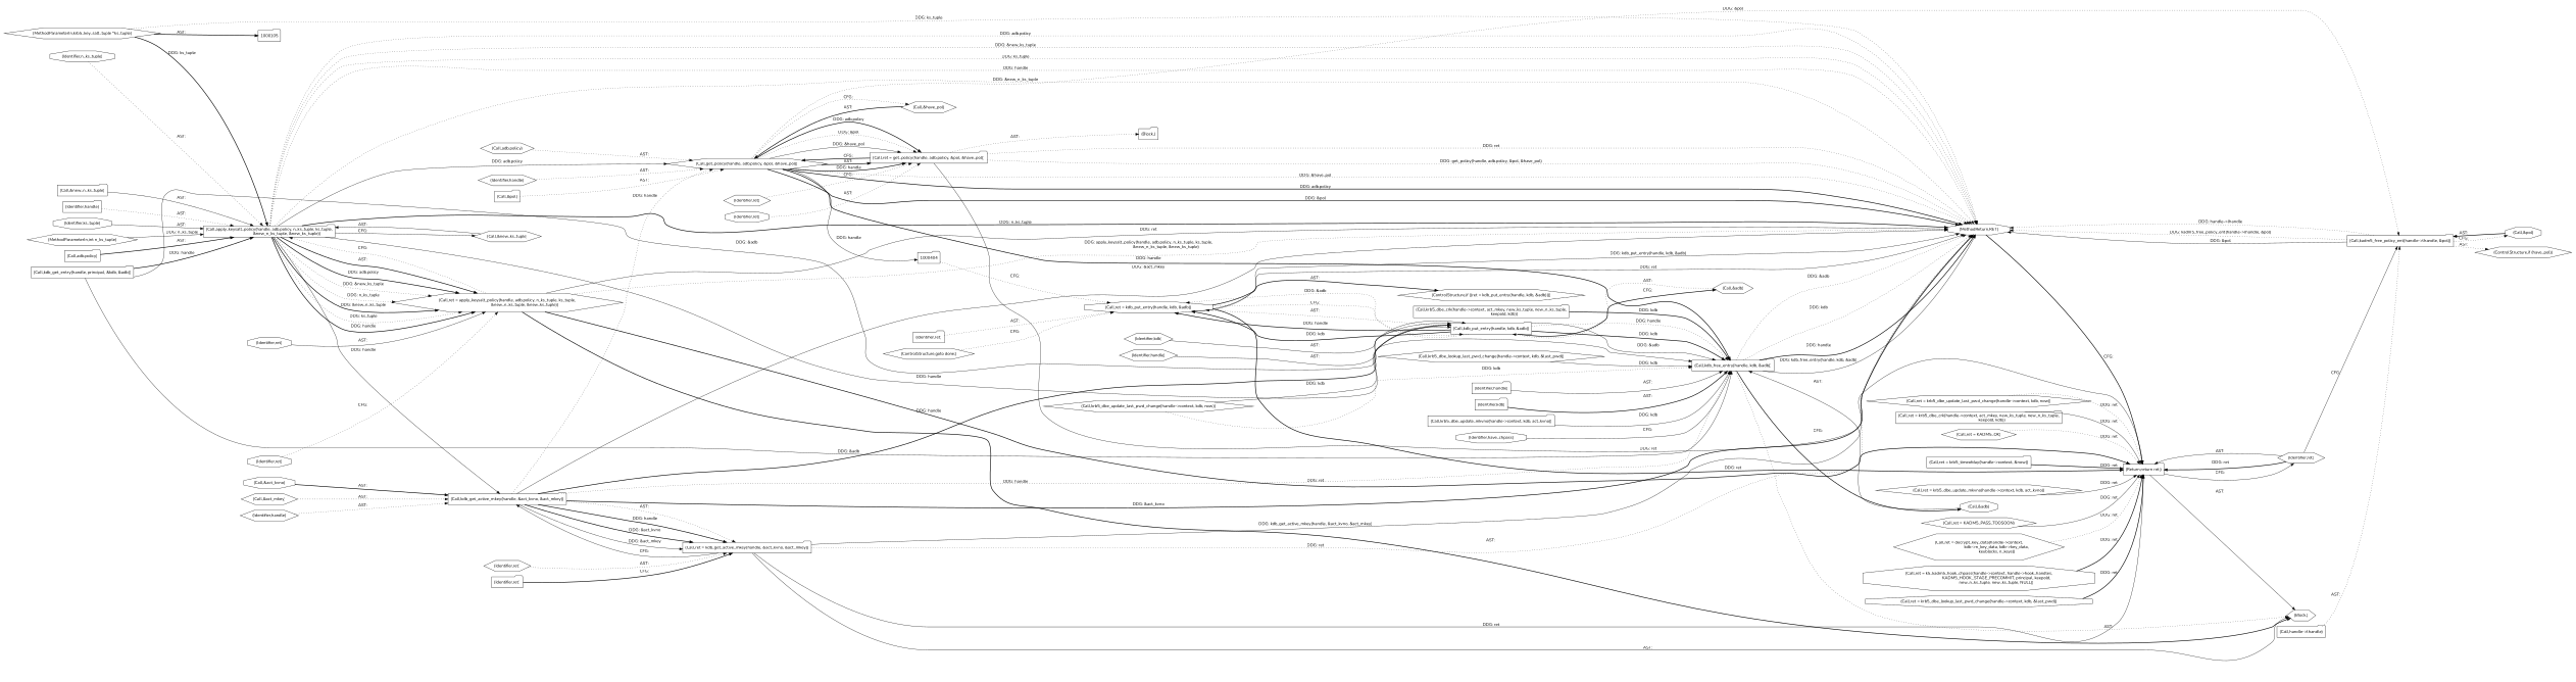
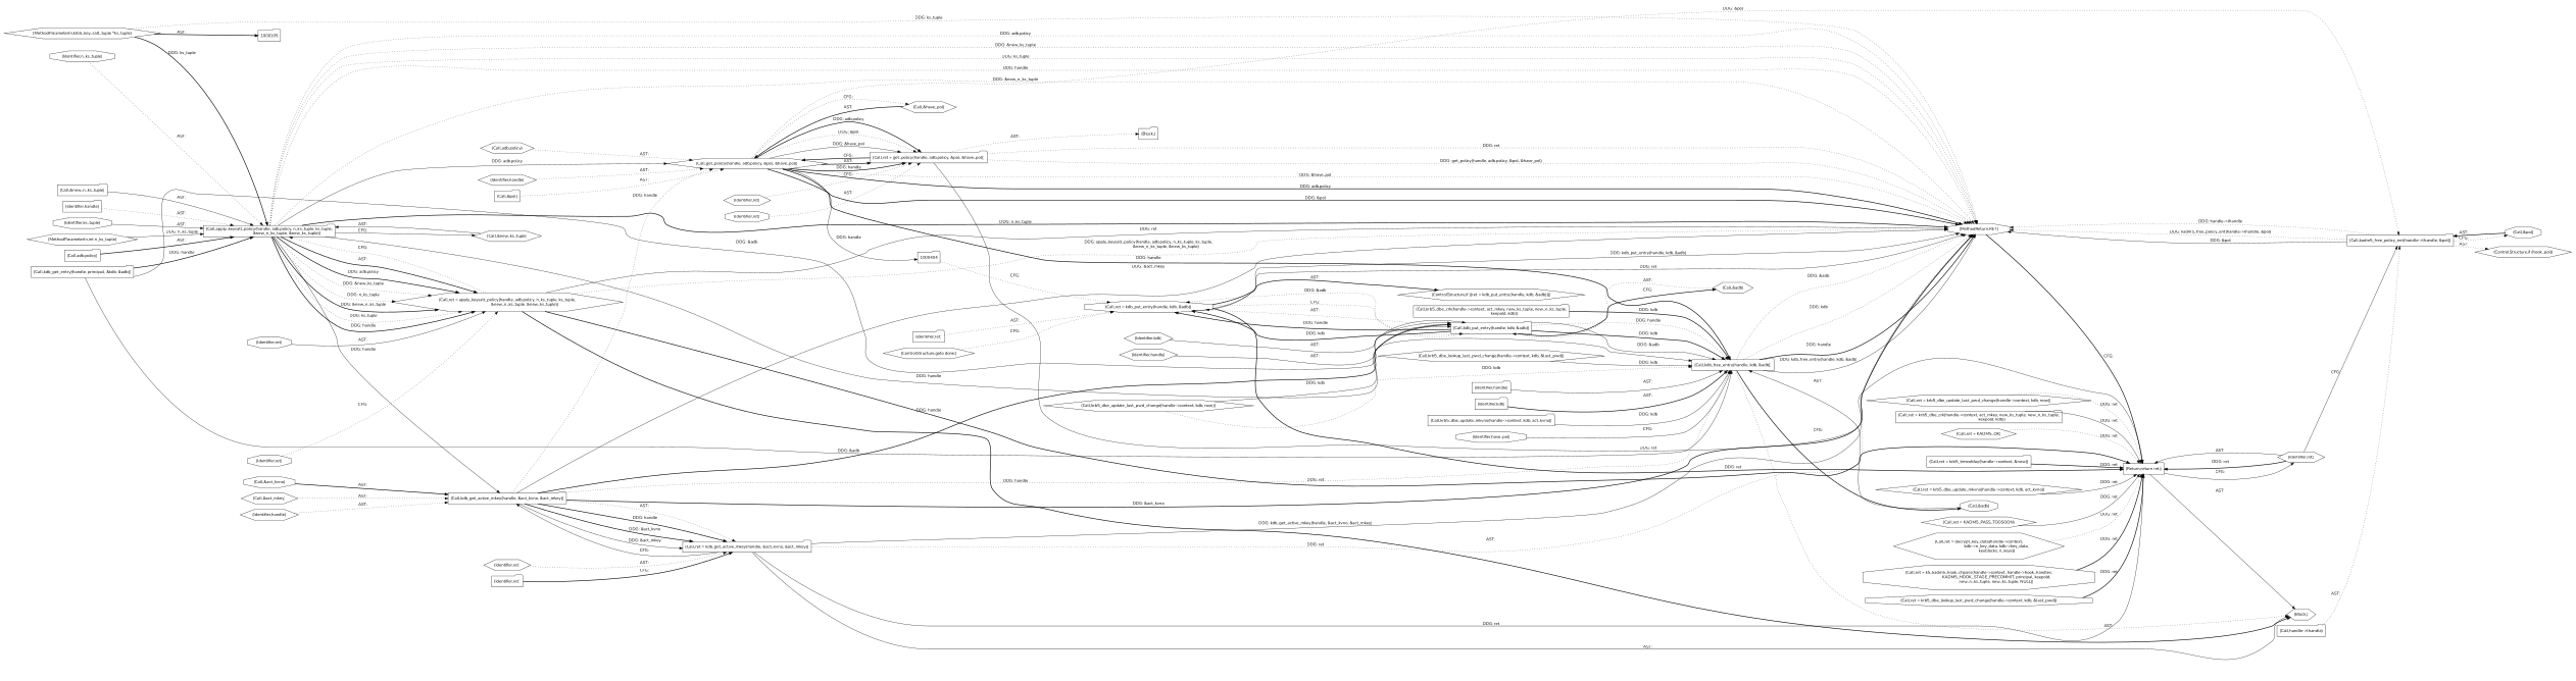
  digraph {
    fontname=Nunito
    rankdir=LR
    node [fontname=Nunito shape=hexagon]
    edge [fontname=Nunito style=dotted]
    n1 [label="(MethodParameterIn,krb5_key_salt_tuple *ks_tuple)"]
    n2 [label="(Call,apply_keysalt_policy(handle, adb.policy, n_ks_tuple, ks_tuple,\n                               &new_n_ks_tuple, &new_ks_tuple))" shape=folder]
    n3 [label="(MethodReturn,RET)" shape=octagon]
    1000105 [shape=folder]
    n5 [label="(Call,ret = apply_keysalt_policy(handle, adb.policy, n_ks_tuple, ks_tuple,\n                               &new_n_ks_tuple, &new_ks_tuple))"]
    n6 [label="(Call,kdb_get_active_mkey(handle, &act_kvno, &act_mkey))" shape=folder]
    n7 [label="(Call,get_policy(handle, adb.policy, &pol, &have_pol))"]
    n8 [label="(Call,kdb_free_entry(handle, kdb, &adb))" shape=folder]
    n9 [label="(Call,&new_ks_tuple)"]
    n10 [label="(Return,return ret;)" shape=folder]
    n11 [label="(Block,)"]
    n12 [label="(Call,ret = kdb_get_active_mkey(handle, &act_kvno, &act_mkey))" shape=folder]
    n13 [label="(Call,kdb_put_entry(handle, kdb, &adb))" shape=folder]
    n14 [label="(Call,ret = get_policy(handle, adb.policy, &pol, &have_pol))" shape=folder]
    n15 [label="(Call,kadm5_free_policy_ent(handle->lhandle, &pol))" shape=folder]
    n16 [label="(Call,&have_pol)"]
    1000404 [shape=folder]
    n18 [label="(Call,&adb)" shape=octagon]
    n19 [label="(Identifier,ret)"]
    n20 [label="(Call,ret = kdb_put_entry(handle, kdb, &adb))" shape=octagon]
    n21 [label="(Call,&adb)"]
    n22 [label="(Call,&act_mkey)"]
    n23 [label="(Block,)" shape=folder]
    n24 [label="(Call,&pol)" shape=octagon]
-   n25 [label="(ControlStructure,if (have_pol))"]
+   n25 [label="(ControlStructure,if (hook_pol))"]
    n26 [label="(ControlStructure,if ((ret = kdb_put_entry(handle, kdb, &adb))))"]
    n27 [label="(Identifier,ret)" shape=octagon]
    n28 [label="(Call,adb.policy)" shape=folder]
    n29 [label="(Call,ret = KADM5_OK)"]
    n30 [label="(Call,&pol)" shape=folder]
    n31 [label="(Identifier,n_ks_tuple)" shape=octagon]
    n32 [label="(Call,krb5_dbe_crk(handle->context, act_mkey, new_ks_tuple, new_n_ks_tuple,\n                       keepold, kdb))" shape=folder]
    n33 [label="(Call,krb5_dbe_lookup_last_pwd_change(handle->context, kdb, &last_pwd))"]
    n34 [label="(Call,ret = krb5_dbe_update_last_pwd_change(handle->context, kdb, now))"]
    n35 [label="(Identifier,handle)"]
    n36 [label="(Identifier,handle)" shape=folder]
    n37 [label="(Identifier,ret)"]
    n38 [label="(Call,adb.policy)"]
    n39 [label="(Identifier,kdb)" shape=folder]
    n40 [label="(Call,&new_n_ks_tuple)" shape=folder]
    n41 [label="(Identifier,ret)" shape=octagon]
    n42 [label="(Call,krb5_dbe_update_mkvno(handle->context, kdb, act_kvno))" shape=folder]
    n43 [label="(Call,ret = krb5_timeofday(handle->context, &now))" shape=folder]
    n44 [label="(Identifier,handle)"]
    n45 [label="(Identifier,handle)" shape=folder]
    n46 [label="(Identifier,ret)" shape=octagon]
    n47 [label="(Identifier,ret)" shape=folder]
    n48 [label="(Identifier,handle)"]
    n49 [label="(Call,handle->lhandle)" shape=folder]
    n50 [label="(Identifier,kdb)"]
    n51 [label="(Identifier,ret)" shape=folder]
    n52 [label="(Call,kdb_get_entry(handle, principal, &kdb, &adb))" shape=folder]
    n53 [label="(Call,krb5_dbe_update_last_pwd_change(handle->context, kdb, now))"]
    n54 [label="(Call,ret = krb5_dbe_update_mkvno(handle->context, kdb, act_kvno))"]
    n55 [label="(Call,ret = KADM5_PASS_TOOSOON)"]
    n56 [label="(Call,ret = decrypt_key_data(handle->context,\n                               kdb->n_key_data, kdb->key_data,\n                                keyblocks, n_keys))"]
    n57 [label="(Identifier,ks_tuple)" shape=octagon]
    n58 [label="(Call,ret = k5_kadm5_hook_chpass(handle->context, handle->hook_handles,\n                               KADM5_HOOK_STAGE_PRECOMMIT, principal, keepold,\n                               new_n_ks_tuple, new_ks_tuple, NULL))" shape=octagon]
    n59 [label="(ControlStructure,goto done;)"]
    n60 [label="(Call,ret = krb5_dbe_lookup_last_pwd_change(handle->context, kdb, &last_pwd))" shape=octagon]
    n61 [label="(MethodParameterIn,int n_ks_tuple)"]
    n62 [label="(Identifier,ret)"]
    n63 [label="(Call,&act_kvno)" shape=octagon]
-   n64 [label="(Identifier,have_chpass)" shape=octagon]
+   n64 [label="(Identifier,have_pol)" shape=octagon]
    n65 [label="(Call,ret = krb5_dbe_crk(handle->context, act_mkey, new_ks_tuple, new_n_ks_tuple,\n                       keepold, kdb))" shape=folder]
    n1 -> n2 [label="DDG: ks_tuple" style=bold]
    n1 -> n3 [label="DDG: ks_tuple"]
    n1 -> 1000105 [label="AST: " style=bold]
    n2 -> n3 [label="DDG: adb.policy"]
    n2 -> n3 [label="DDG: &new_ks_tuple"]
    n2 -> n3 [label="DDG: ks_tuple"]
    n2 -> n3 [label="DDG: handle"]
    n2 -> n3 [label="DDG: &new_n_ks_tuple"]
    n2 -> n3 [label="DDG: n_ks_tuple" style=bold]
    n2 -> n5 [label="AST: " style=bold]
    n2 -> n5 [label="DDG: adb.policy" style=bold]
    n2 -> n5 [label="DDG: &new_ks_tuple"]
    n2 -> n5 [label="DDG: n_ks_tuple"]
    n2 -> n5 [label="DDG: &new_n_ks_tuple" style=bold]
    n2 -> n5 [label="DDG: ks_tuple"]
    n2 -> n5 [label="DDG: handle" style=bold]
    n2 -> n6 [label="DDG: handle" style=solid]
    n2 -> n7 [label="DDG: adb.policy" style=solid]
    n2 -> n8 [label="DDG: handle" style=solid]
    n2 -> n9 [label="CFG: " style=solid]
    n3 -> n10 [label="CFG: " style=bold]
    n5 -> n2 [label="CFG: "]
    n5 -> n3 [label="DDG: ret" style=solid]
    n5 -> n3 [label="DDG: apply_keysalt_policy(handle, adb.policy, n_ks_tuple, ks_tuple,\n                               &new_n_ks_tuple, &new_ks_tuple)"]
    n5 -> n10 [label="DDG: ret" style=bold]
    n5 -> n11 [label="AST: " style=bold]
    n6 -> n3 [label="DDG: &act_kvno" style=bold]
    n6 -> n3 [label="DDG: &act_mkey" style=solid]
    n6 -> n7 [label="DDG: handle"]
    n6 -> n8 [label="DDG: handle"]
    n6 -> n12 [label="AST: "]
    n6 -> n12 [label="DDG: handle" style=bold]
    n6 -> n12 [label="DDG: &act_kvno" style=bold]
    n6 -> n12 [label="DDG: &act_mkey" style=solid]
    n6 -> n13 [label="DDG: handle" style=bold]
    n7 -> n3 [label="DDG: &pol" style=bold]
    n7 -> n3 [label="DDG: &have_pol"]
    n7 -> n3 [label="DDG: adb.policy" style=bold]
    n7 -> n8 [label="DDG: handle" style=bold]
    n7 -> n14 [label="AST: " style=bold]
    n7 -> n14 [label="DDG: handle" style=bold]
    n7 -> n14 [label="DDG: adb.policy" style=bold]
    n7 -> n14 [label="DDG: &pol"]
    n7 -> n14 [label="DDG: &have_pol" style=solid]
    n7 -> n15 [label="DDG: &pol"]
    n7 -> n16 [label="CFG: "]
    n7 -> 1000404 [label="DDG: handle" style=solid]
    n8 -> n3 [label="DDG: &adb"]
    n8 -> n3 [label="DDG: kdb"]
    n8 -> n3 [label="DDG: handle" style=bold]
    n8 -> n3 [label="DDG: kdb_free_entry(handle, kdb, &adb)" style=solid]
    n8 -> n11 [label="AST: "]
    n8 -> n18 [label="CFG: " style=bold]
    n9 -> n2 [label="AST: " style=solid]
    n10 -> n11 [label="AST: " style=solid]
    n10 -> n19 [label="CFG: " style=solid]
    n12 -> n3 [label="DDG: kdb_get_active_mkey(handle, &act_kvno, &act_mkey)" style=solid]
    n12 -> n3 [label="DDG: ret"]
    n12 -> n6 [label="CFG: " style=solid]
    n12 -> n10 [label="DDG: ret" style=solid]
    n12 -> n11 [label="AST: " style=solid]
    n13 -> n8 [label="DDG: handle"]
    n13 -> n8 [label="DDG: kdb" style=bold]
    n13 -> n8 [label="DDG: &adb" style=solid]
    n13 -> n20 [label="AST: "]
    n13 -> n20 [label="DDG: handle" style=bold]
    n13 -> n20 [label="DDG: kdb" style=bold]
    n13 -> n20 [label="DDG: &adb"]
    n13 -> n21 [label="CFG: " style=bold]
    n14 -> n3 [label="DDG: ret"]
    n14 -> n3 [label="DDG: get_policy(handle, adb.policy, &pol, &have_pol)"]
    n14 -> n7 [label="CFG: " style=bold]
    n14 -> n10 [label="DDG: ret" style=solid]
    n14 -> n23 [label="AST: "]
    n15 -> n3 [label="DDG: handle->lhandle"]
    n15 -> n3 [label="DDG: kadm5_free_policy_ent(handle->lhandle, &pol)"]
    n15 -> n3 [label="DDG: &pol" style=solid]
    n15 -> n24 [label="CFG: "]
    n15 -> n25 [label="AST: "]
    n16 -> n7 [label="AST: " style=bold]
    1000404 -> n20 [label="CFG: "]
    n18 -> n8 [label="AST: " style=solid]
    n19 -> n10 [label="AST: " style=solid]
    n19 -> n10 [label="DDG: ret" style=bold]
    n19 -> n15 [label="CFG: " style=solid]
    n20 -> n3 [label="DDG: ret" style=solid]
    n20 -> n3 [label="DDG: kdb_put_entry(handle, kdb, &adb)" style=solid]
    n20 -> n10 [label="DDG: ret" style=bold]
    n20 -> n13 [label="CFG: "]
    n20 -> n26 [label="AST: " style=bold]
    n21 -> n13 [label="AST: "]
    n22 -> n6 [label="AST: "]
    n24 -> n15 [label="AST: " style=bold]
    n27 -> n5 [label="AST: " style=solid]
    n28 -> n2 [label="AST: " style=bold]
    n29 -> n10 [label="DDG: ret"]
    n30 -> n7 [label="AST: "]
    n31 -> n2 [label="AST: "]
    n32 -> n8 [label="DDG: kdb" style=bold]
    n33 -> n8 [label="DDG: kdb" style=solid]
    n34 -> n10 [label="DDG: ret"]
    n35 -> n13 [label="AST: " style=solid]
    n36 -> n8 [label="AST: " style=solid]
    n37 -> n12 [label="AST: "]
    n38 -> n7 [label="AST: "]
    n39 -> n8 [label="AST: " style=bold]
    n40 -> n2 [label="AST: " style=solid]
    n41 -> n5 [label="CFG: "]
    n42 -> n8 [label="DDG: kdb" style=solid]
    n43 -> n10 [label="DDG: ret" style=bold]
    n44 -> n7 [label="AST: "]
    n45 -> n2 [label="AST: "]
    n46 -> n14 [label="AST: "]
    n47 -> n12 [label="CFG: " style=bold]
    n48 -> n6 [label="AST: "]
    n49 -> n15 [label="AST: "]
    n50 -> n13 [label="AST: " style=solid]
    n51 -> n20 [label="AST: "]
    n52 -> n2 [label="DDG: handle" style=bold]
    n52 -> n8 [label="DDG: &adb" style=solid]
    n52 -> n13 [label="DDG: &adb" style=solid]
    n53 -> n8 [label="DDG: kdb"]
    n53 -> n13 [label="DDG: kdb" style=solid]
    n54 -> n10 [label="DDG: ret" style=solid]
    n55 -> n10 [label="DDG: ret" style=solid]
    n56 -> n10 [label="DDG: ret"]
    n57 -> n2 [label="AST: " style=solid]
    n58 -> n10 [label="DDG: ret" style=bold]
    n59 -> n20 [label="CFG: "]
    n60 -> n10 [label="DDG: ret" style=bold]
    n61 -> n2 [label="DDG: n_ks_tuple" style=solid]
    n62 -> n14 [label="CFG: "]
    n63 -> n6 [label="AST: " style=bold]
    n64 -> n8 [label="CFG: " style=solid]
    n65 -> n10 [label="DDG: ret" style=solid]
  }
